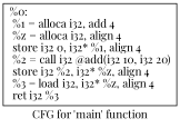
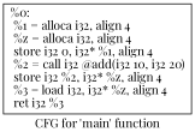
  digraph {
    label="CFG for 'main' function"
    rankdir=LR
    fontname="Playfair Display"
-   n1 [label="{%0:\l  %1 = alloca i32, add 4\l  %z = alloca i32, align 4\l  store i32 0, i32* %1, align 4\l  %2 = call i32 @add(i32 10, i32 20)\l  store i32 %2, i32* %z, align 4\l  %3 = load i32, i32* %z, align 4\l  ret i32 %3\l}" shape=record fontname="Playfair Display"]
+   n1 [label="{%0:\l  %1 = alloca i32, align 4\l  %z = alloca i32, align 4\l  store i32 0, i32* %1, align 4\l  %2 = call i32 @add(i32 10, i32 20)\l  store i32 %2, i32* %z, align 4\l  %3 = load i32, i32* %z, align 4\l  ret i32 %3\l}" shape=record fontname="Playfair Display"]
  }
